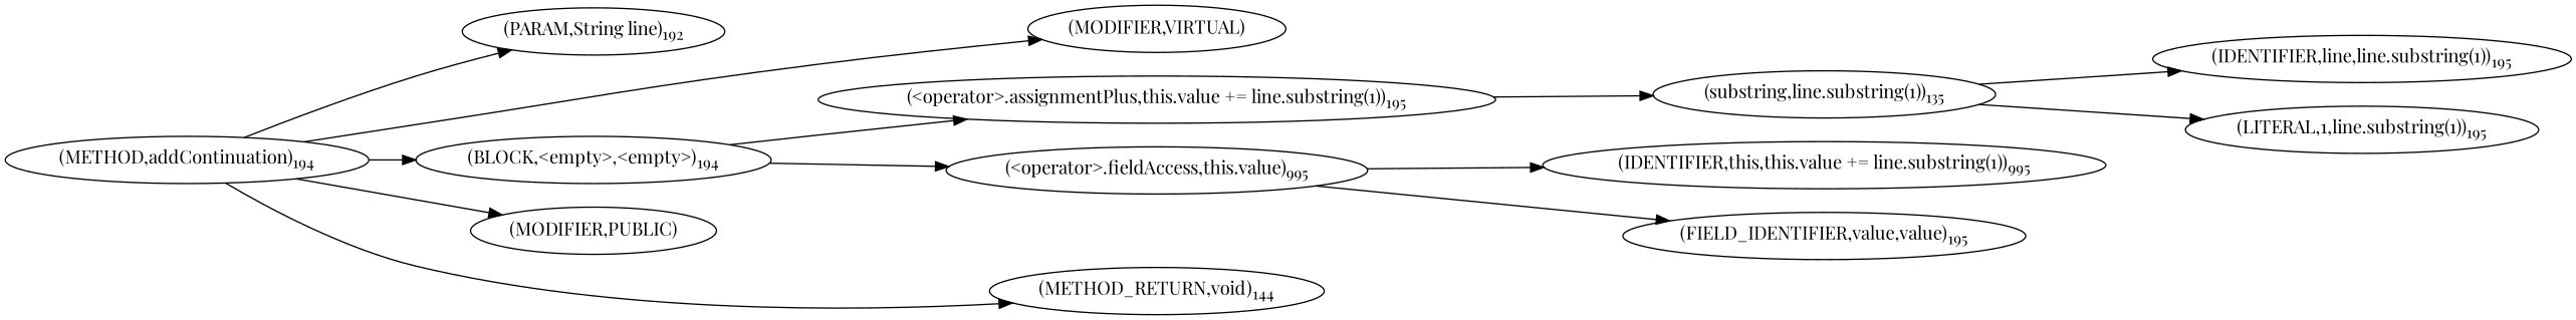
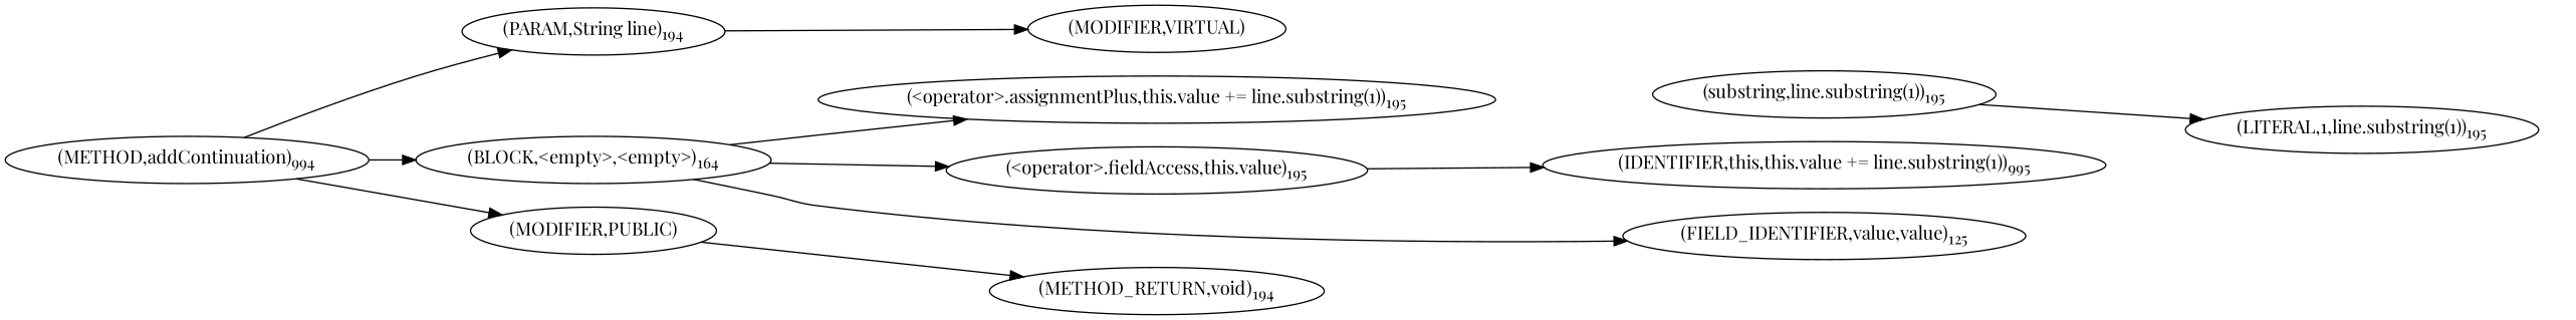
  digraph {
    fontname="Playfair Display"
    rankdir=LR
    node [fontname="Playfair Display"]
    edge [fontname="Playfair Display"]
-   n1 [label=<(METHOD,addContinuation)<SUB>194</SUB>>]
-   n2 [label=<(PARAM,String line)<SUB>192</SUB>>]
-   n3 [label=<(BLOCK,&lt;empty&gt;,&lt;empty&gt;)<SUB>194</SUB>>]
+   n1 [label=<(METHOD,addContinuation)<SUB>994</SUB>>]
+   n2 [label=<(PARAM,String line)<SUB>194</SUB>>]
+   n3 [label=<(BLOCK,&lt;empty&gt;,&lt;empty&gt;)<SUB>164</SUB>>]
    n4 [label=<(MODIFIER,PUBLIC)>]
    n5 [label=<(MODIFIER,VIRTUAL)>]
-   n6 [label=<(METHOD_RETURN,void)<SUB>144</SUB>>]
+   n6 [label=<(METHOD_RETURN,void)<SUB>194</SUB>>]
    n7 [label=<(&lt;operator&gt;.assignmentPlus,this.value += line.substring(1))<SUB>195</SUB>>]
-   n8 [label=<(&lt;operator&gt;.fieldAccess,this.value)<SUB>995</SUB>>]
-   n9 [label=<(substring,line.substring(1))<SUB>135</SUB>>]
+   n8 [label=<(&lt;operator&gt;.fieldAccess,this.value)<SUB>195</SUB>>]
+   n9 [label=<(substring,line.substring(1))<SUB>195</SUB>>]
    n10 [label=<(IDENTIFIER,this,this.value += line.substring(1))<SUB>995</SUB>>]
-   n11 [label=<(FIELD_IDENTIFIER,value,value)<SUB>195</SUB>>]
-   n12 [label=<(IDENTIFIER,line,line.substring(1))<SUB>195</SUB>>]
+   n11 [label=<(FIELD_IDENTIFIER,value,value)<SUB>125</SUB>>]
    n13 [label=<(LITERAL,1,line.substring(1))<SUB>195</SUB>>]
    n1 -> n2
    n1 -> n3
    n1 -> n4
-   n1 -> n5
-   n1 -> n6
+   n2 -> n5
+   n4 -> n6
    n3 -> n7
    n3 -> n8
-   n7 -> n9
    n8 -> n10
-   n8 -> n11
-   n9 -> n12
+   n3 -> n11
    n9 -> n13
  }
